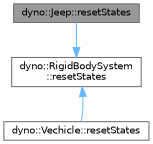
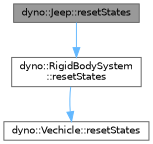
  digraph {
    rankdir=TB
    node [color=grey40 fillcolor=white fontname=Helvetica fontsize=10 shape=box style=filled]
    edge [color=steelblue1 fontname=Helvetica fontsize=10 labelfontname=Helvetica labelfontsize=10 style=solid]
    n1 [color=gray40 fillcolor=grey60 fontcolor=black height=0.2 label="dyno::Jeep::resetStates" width=0.4]
    n2 [height=0.2 label="dyno::RigidBodySystem\l::resetStates" width=0.4]
    n3 [height=0.2 label="dyno::Vechicle::resetStates" width=0.4]
    n1 -> n2
-   n3 -> n2
+   n2 -> n3
  }
